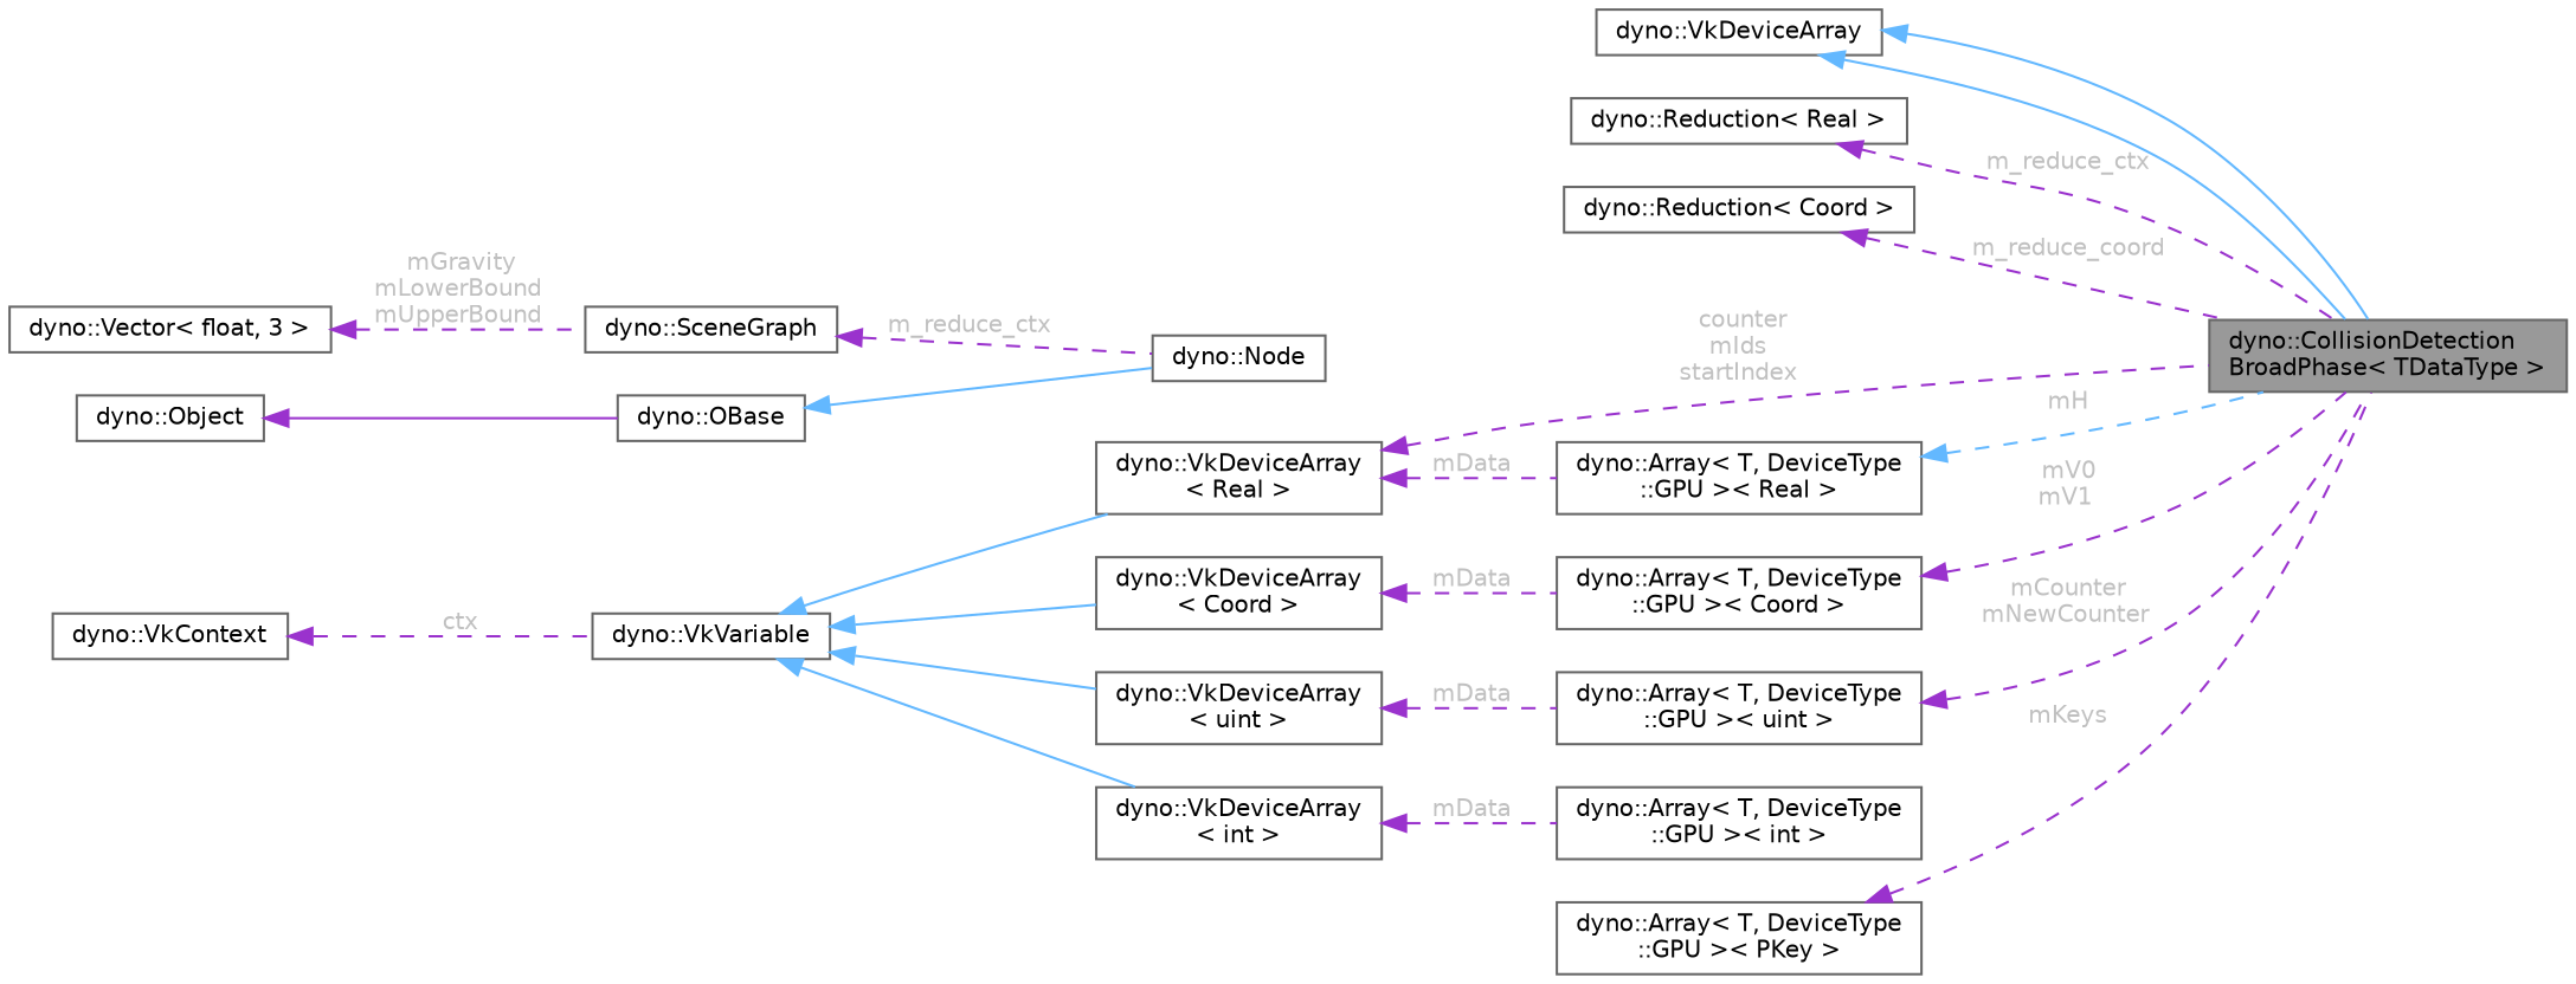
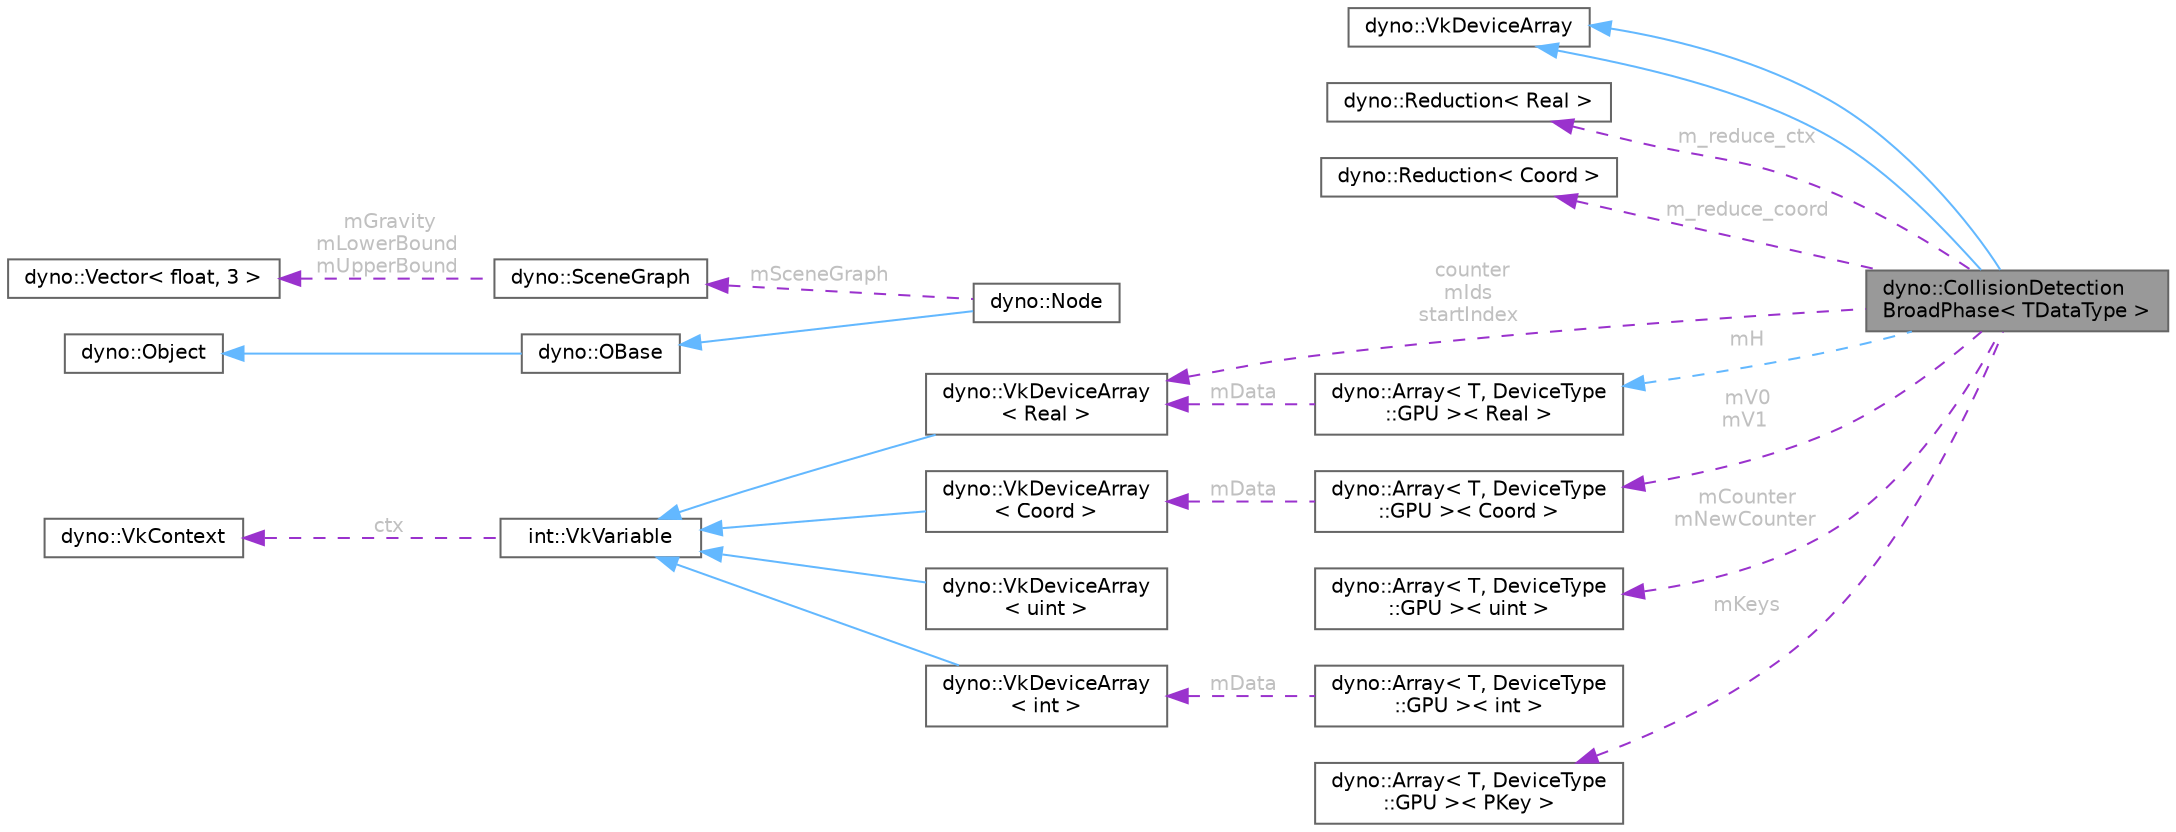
  digraph {
    fontname="DejaVu Sans"
    rankdir=LR
    node [color=gray40 fillcolor=white fontname="DejaVu Sans" fontsize=10 shape=box style=filled]
    edge [color=darkorchid3 dir=back fontname="DejaVu Sans" fontsize=10 labelfontname=Helvetica labelfontsize=10 style=dashed fontcolor=grey]
    n1 [fillcolor=grey60 fontcolor=black height=0.2 label="dyno::CollisionDetection\lBroadPhase\< TDataType \>" width=0.4]
    n2 [height=0.2 label="dyno::VkDeviceArray" width=0.4]
    n3 [height=0.2 label="dyno::OBase" width=0.4]
    n4 [height=0.2 label="dyno::Node" width=0.4]
    n5 [height=0.2 label="dyno::SceneGraph" width=0.4]
    n6 [height=0.2 label="dyno::Object" width=0.4]
    n7 [height=0.2 label="dyno::Vector\< float, 3 \>" width=0.4]
    n8 [height=0.2 label="dyno::Reduction\< Real \>" width=0.4]
    n9 [height=0.2 label="dyno::Reduction\< Coord \>" width=0.4]
    n10 [height=0.2 label="dyno::Array\< T, DeviceType\l::GPU \>\< Real \>" width=0.4]
    n11 [height=0.2 label="dyno::VkDeviceArray\l\< Real \>" width=0.4]
-   n12 [height=0.2 label="dyno::VkVariable" width=0.4]
+   n12 [height=0.2 label="int::VkVariable" width=0.4]
    n13 [height=0.2 label="dyno::VkDeviceArray\l\< Coord \>" width=0.4]
    n14 [height=0.2 label="dyno::VkDeviceArray\l\< uint \>" width=0.4]
    n15 [height=0.2 label="dyno::VkDeviceArray\l\< int \>" width=0.4]
    n16 [height=0.2 label="dyno::Array\< T, DeviceType\l::GPU \>\< Coord \>" width=0.4]
    n17 [height=0.2 label="dyno::Array\< T, DeviceType\l::GPU \>\< uint \>" width=0.4]
    n18 [height=0.2 label="dyno::Array\< T, DeviceType\l::GPU \>\< int \>" width=0.4]
    n19 [height=0.2 label="dyno::VkContext" width=0.4]
    n20 [height=0.2 label="dyno::Array\< T, DeviceType\l::GPU \>\< PKey \>" width=0.4]
    n2 -> n1 [color=steelblue1 style=solid fontcolor=""]
    n2 -> n1 [color=steelblue1 style=solid fontcolor=""]
    n3 -> n4 [color=steelblue1 style=solid fontcolor=""]
-   n5 -> n4 [label=" m_reduce_ctx"]
-   n6 -> n3 [style=solid fontcolor=""]
+   n5 -> n4 [label=" mSceneGraph"]
+   n6 -> n3 [color=steelblue1 style=solid fontcolor=""]
    n7 -> n5 [label=" mGravity\nmLowerBound\nmUpperBound"]
    n8 -> n1 [label=" m_reduce_ctx"]
    n9 -> n1 [label=" m_reduce_coord"]
    n10 -> n1 [color=steelblue1 label=" mH"]
    n11 -> n1 [label=" counter\nmIds\nstartIndex"]
    n11 -> n10 [label=" mData"]
    n12 -> n11 [color=steelblue1 style=solid fontcolor=""]
    n12 -> n13 [color=steelblue1 style=solid fontcolor=""]
    n12 -> n14 [color=steelblue1 style=solid fontcolor=""]
    n12 -> n15 [color=steelblue1 style=solid fontcolor=""]
    n13 -> n16 [label=" mData"]
-   n14 -> n17 [label=" mData"]
    n15 -> n18 [label=" mData"]
    n16 -> n1 [label=" mV0\nmV1"]
    n17 -> n1 [label=" mCounter\nmNewCounter"]
    n19 -> n12 [label=" ctx"]
    n20 -> n1 [label=" mKeys"]
  }
